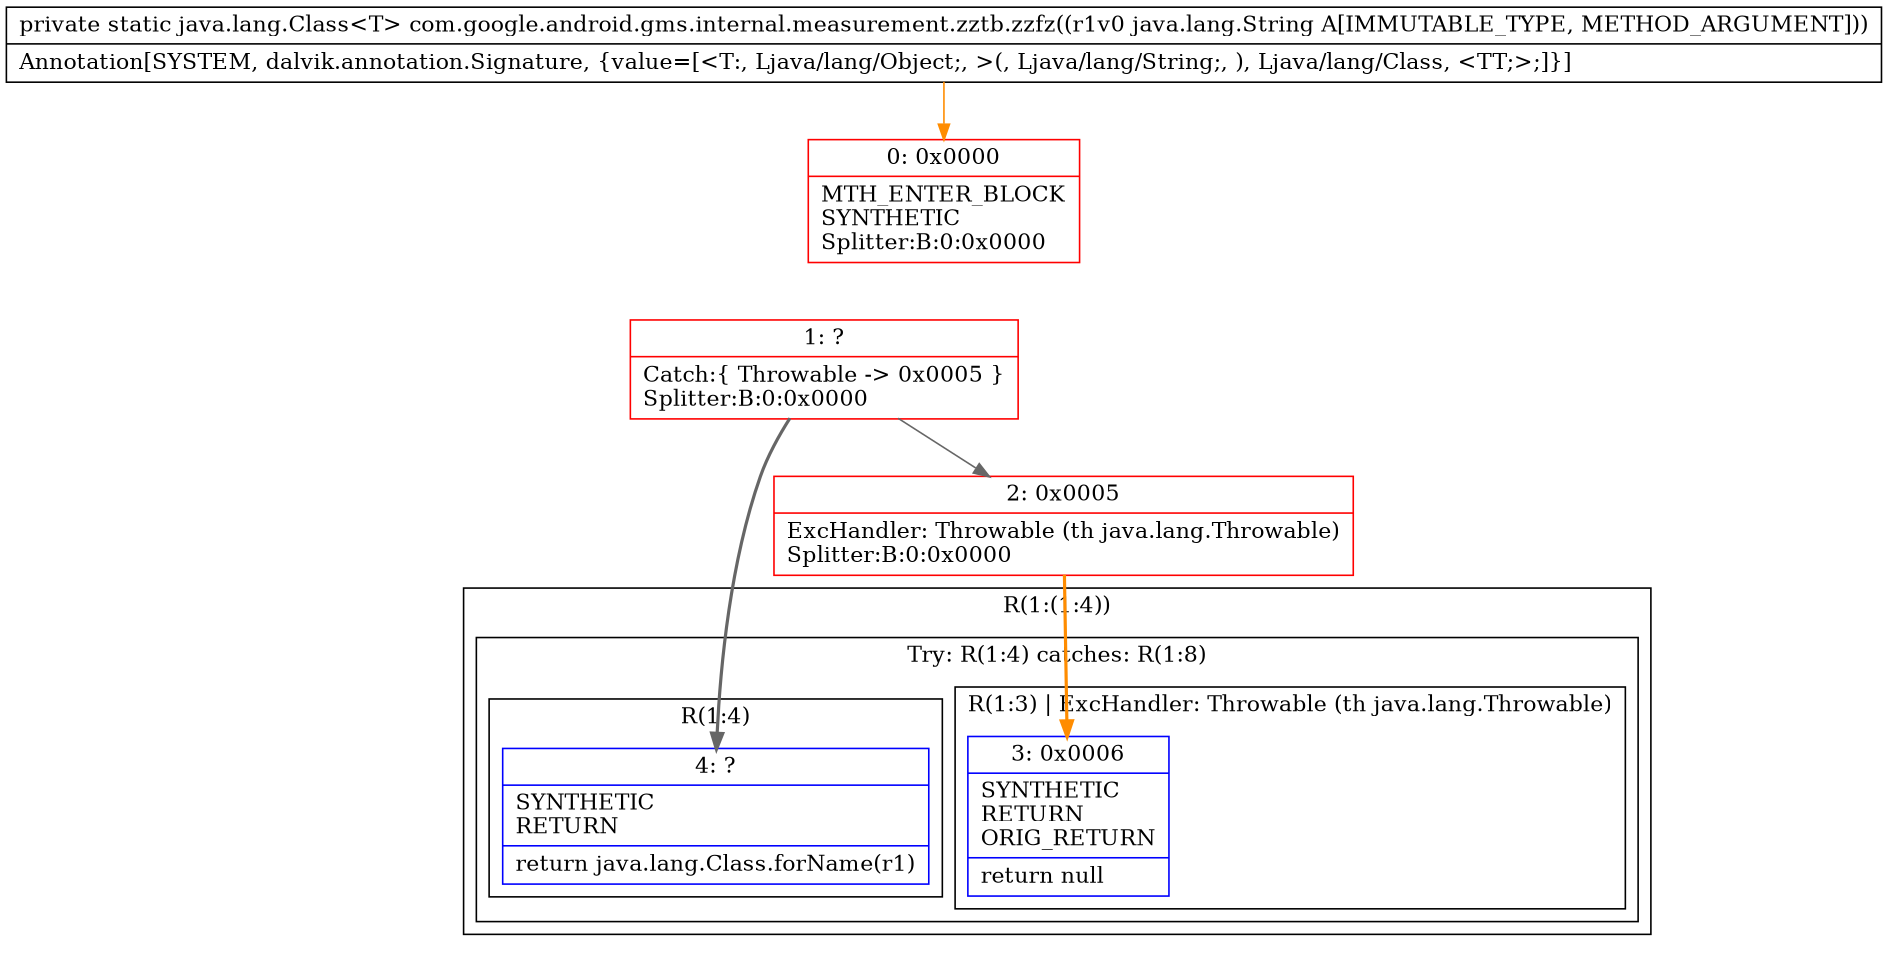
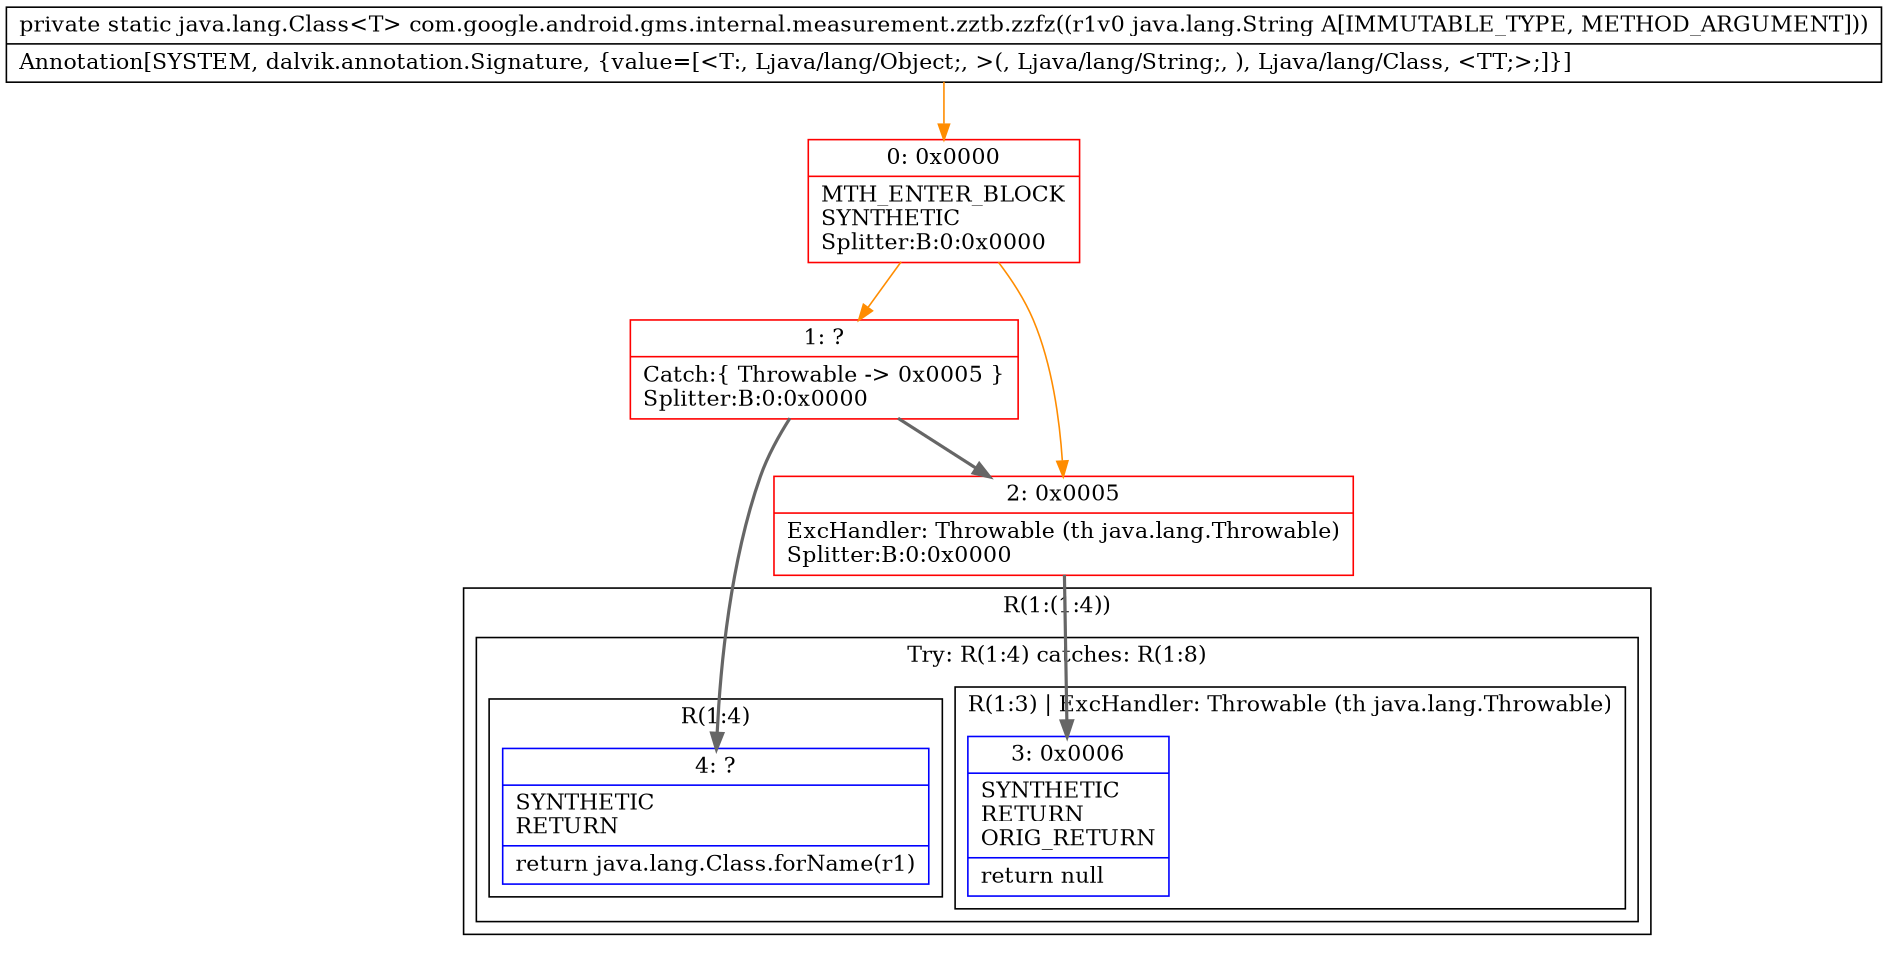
  digraph {
    node [color=red shape=record]
    edge [color=darkorange style=solid]
    n1 [color=blue label="{4\:\ ?|SYNTHETIC\lRETURN\l|return java.lang.Class.forName(r1)\l}"]
    n2 [color=blue label="{3\:\ 0x0006|SYNTHETIC\lRETURN\lORIG_RETURN\l|return null\l}"]
    n3 [label="{0\:\ 0x0000|MTH_ENTER_BLOCK\lSYNTHETIC\lSplitter:B:0:0x0000\l}"]
    n4 [label="{1\:\ ?|Catch:\{ Throwable \-\> 0x0005 \}\lSplitter:B:0:0x0000\l}"]
    n5 [label="{2\:\ 0x0005|ExcHandler: Throwable (th java.lang.Throwable)\lSplitter:B:0:0x0000\l}"]
    n6 [label="{private static java.lang.Class\<T\> com.google.android.gms.internal.measurement.zztb.zzfz((r1v0 java.lang.String A[IMMUTABLE_TYPE, METHOD_ARGUMENT]))  | Annotation[SYSTEM, dalvik.annotation.Signature, \{value=[\<T:, Ljava\/lang\/Object;, \>(, Ljava\/lang\/String;, ), Ljava\/lang\/Class, \<TT;\>;]\}]\l}" color=""]
    subgraph cluster_1 {
      label="R(1:(1:4))"
      subgraph cluster_2 {
        label="Try: R(1:4) catches: R(1:8)"
        subgraph cluster_3 {
          label="R(1:4)"
          n1
        }
        subgraph cluster_4 {
          label="R(1:3) | ExcHandler: Throwable (th java.lang.Throwable)\l"
          n2
        }
      }
    }
    subgraph cluster_5 {
      label="R(1:3) | ExcHandler: Throwable (th java.lang.Throwable)\l"
    }
+   n3 -> n4
+   n3 -> n5
    n4 -> n1 [color=gray40 style=bold]
-   n4 -> n5 [color=gray40]
-   n5 -> n2 [style=bold]
+   n4 -> n5 [color=gray40 style=bold]
+   n5 -> n2 [color=gray40 style=bold]
    n6 -> n3
  }
